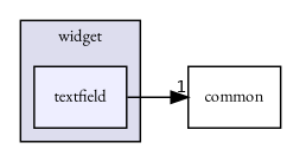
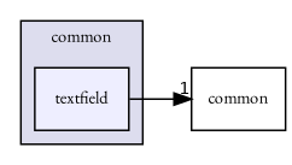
  digraph {
    compound=true
    rankdir=LR
    fontname="EB Garamond"
    node [fontname="EB Garamond" fontsize=10 shape=box]
    n1 [fillcolor="#eeeeff" label=textfield pencolor=black style=filled]
    n2 [label=common]
    subgraph cluster_1 {
      bgcolor="#ddddee"
      fontsize=10
-     label=widget
+     label=common
      pencolor=black
      n1
    }
    n1 -> n2 [headlabel=1 labeldistance=1.5 labelfontname=Helvetica labelfontsize=10 fontname="EB Garamond"]
  }
